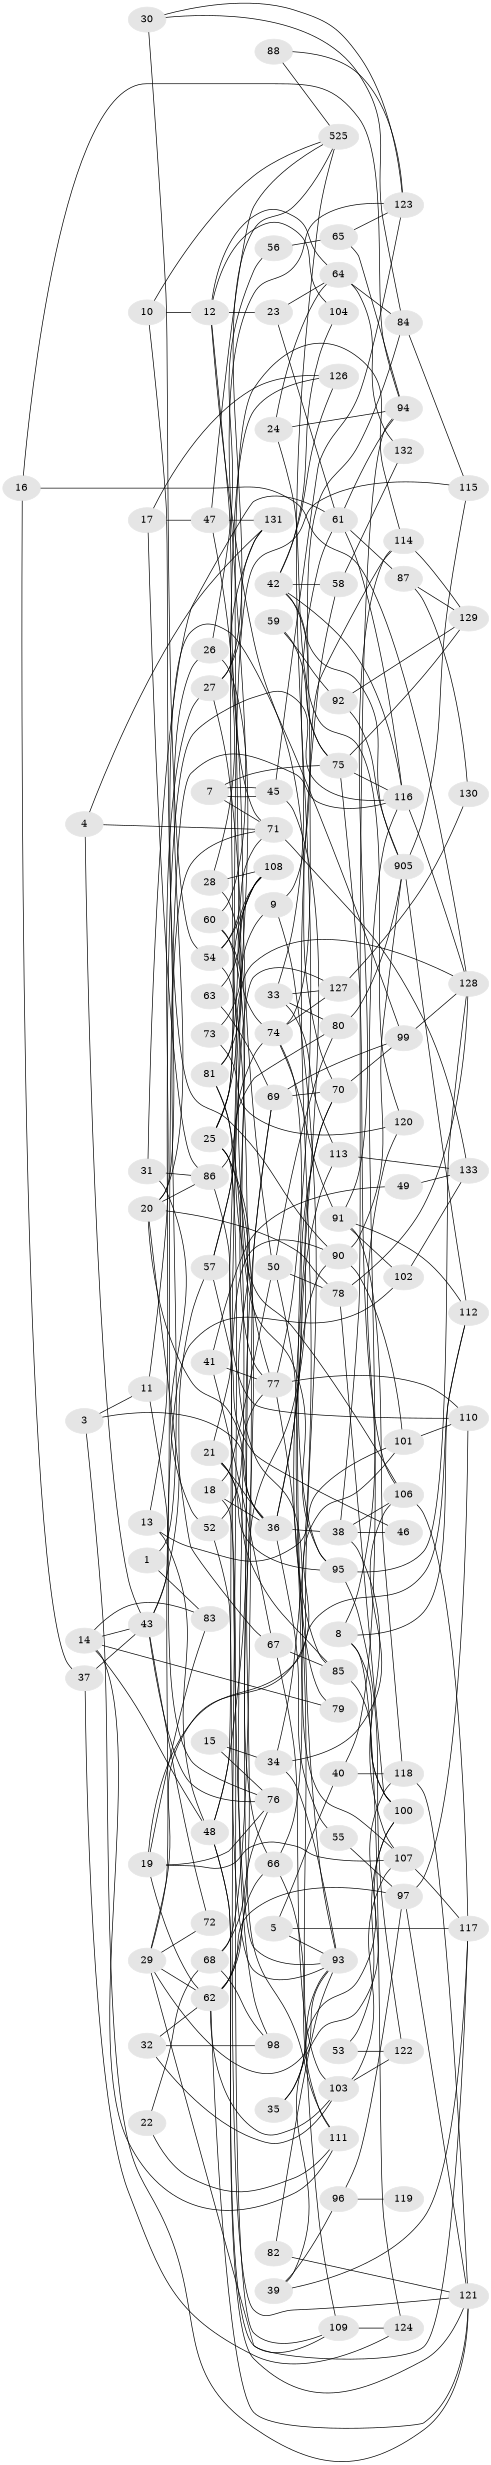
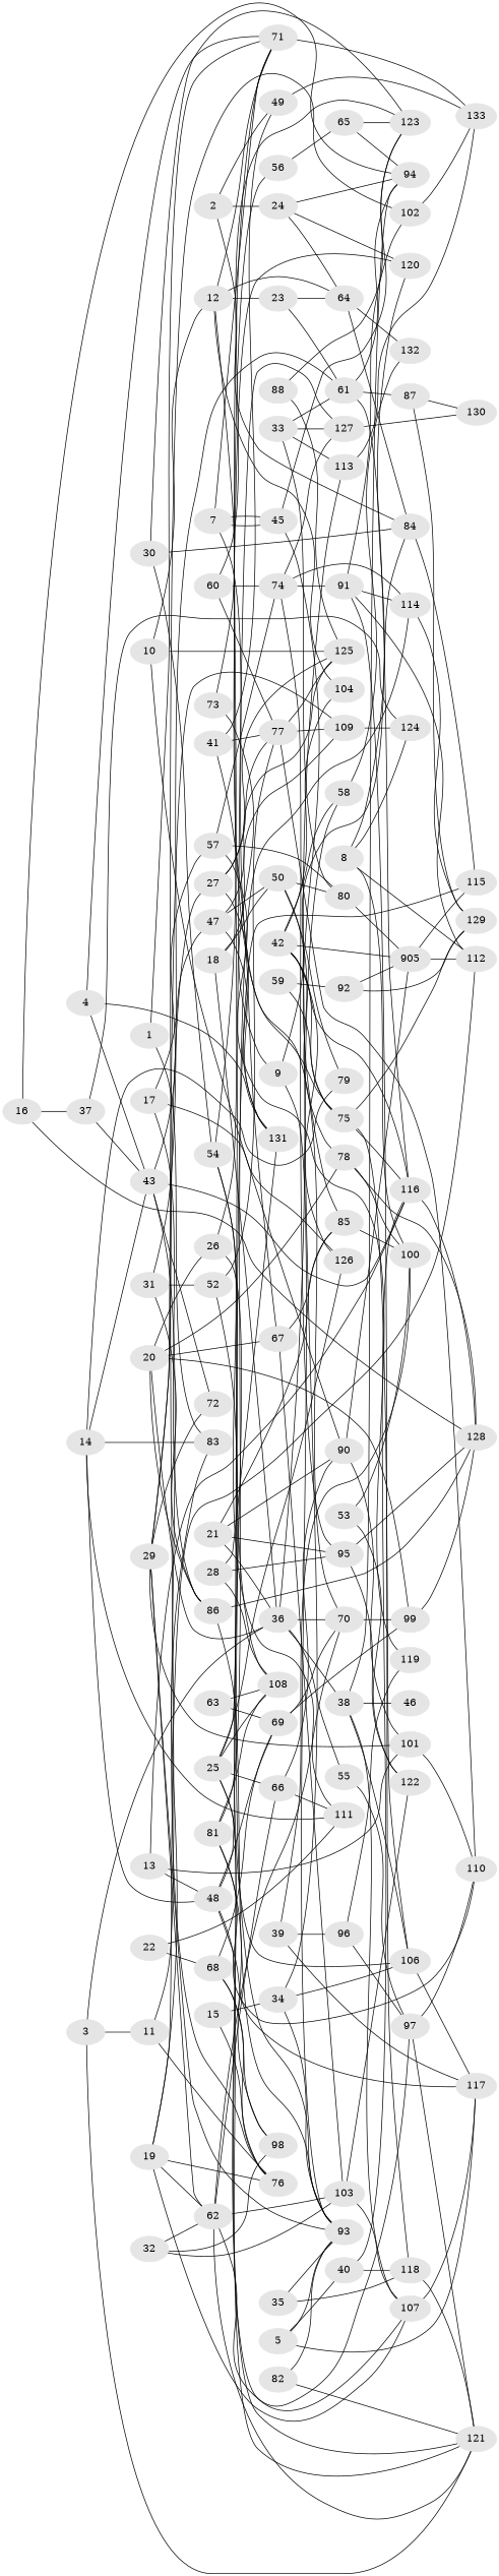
  graph {
    rankdir=LR
    node [color=gray90 style=filled]
    1
    71
    83
    133
+   2
    24
    49
    84
    120
    64
    94
    115
    3
    11
    36
    121
    27
    76
    70
    113
    38
    55
    4
    43
    131
    116
    72
    57
    5
    40
    93
    117
    118
    107
    7
    45
    75
    85
    123
    106
    129
    8
    100
    112
    124
    9
    10
    12
    90
-   125 [label=525]
+   125
    23
    104
    101
    n54 [label=905]
    77
    61
    132
    99
    13
    48
    127
    69
    110
    128
    14
    79
    111
    15
    34
    58
    16
    37
    17
    47
    86
    126
    50
    18
    109
    78
    80
    19
    62
    66
    103
    97
    20
    26
    67
    56
    21
    95
    122
    22
    68
    98
    87
    25
    108
    65
    28
    29
    102
    30
    54
    31
    52
    32
    33
    130
    35
    46
    39
    96
    119
    41
    42
    74
    91
    114
    53
    59
    92
    60
    63
    73
    81
    82
    88
    1 -- 71
    1 -- 83
    71 -- 133
+   2 -- 24
+   2 -- 49
+   2 -- 84
    24 -- 120
    24 -- 64
    24 -- 94
    49 -- 133
    84 -- 115
    64 -- 84
    64 -- 132
    3 -- 11
    3 -- 36
    3 -- 121
    11 -- 27
    11 -- 76
    36 -- 70
    36 -- 113
    36 -- 38
    36 -- 55
    27 -- 131
    27 -- 125
    27 -- 77
    70 -- 99
    113 -- 133
    38 -- 94
    38 -- 107
    38 -- 106
    38 -- 46
    55 -- 97
    4 -- 71
    4 -- 43
    4 -- 131
    43 -- 76
    43 -- 116
    43 -- 72
    43 -- 57
    116 -- 128
    57 -- 80
-   57 -- 46
+   57 -- 119
    57 -- 74
    5 -- 40
    5 -- 93
    5 -- 117
    40 -- 116
    40 -- 118
    118 -- 121
    107 -- 117
    7 -- 71
    7 -- 45
    7 -- 45
    7 -- 75
    45 -- 85
    45 -- 123
    75 -- 116
    75 -- 106
    75 -- 129
    85 -- 100
    106 -- 117
    8 -- 120
    8 -- 100
    8 -- 112
    8 -- 124
    9 -- 84
    9 -- 93
    10 -- 12
    10 -- 90
    10 -- 125
    12 -- 71
    12 -- 64
    12 -- 70
    12 -- 23
    12 -- 104
    90 -- 101
    90 -- n54
    23 -- 64
    23 -- 61
    101 -- 110
    n54 -- 115
    n54 -- 112
    77 -- 125
    77 -- 110
    77 -- 109
    61 -- 94
    61 -- 116
    61 -- 87
    99 -- 128
    13 -- 116
    13 -- 101
    13 -- 48
    48 -- 121
    48 -- 117
    48 -- 127
    48 -- 69
    127 -- 130
    69 -- 70
    69 -- 99
    14 -- 83
    14 -- 43
    14 -- 48
    14 -- 79
    14 -- 111
    15 -- 76
    15 -- 34
    34 -- 93
    34 -- 106
    34 -- 58
    58 -- 132
    16 -- 94
    16 -- 128
    16 -- 37
    37 -- 43
    37 -- 124
    17 -- 47
    17 -- 86
    17 -- 126
    47 -- 131
    47 -- 125
    47 -- 50
    86 -- 93
    86 -- 128
    50 -- 79
    50 -- 78
    50 -- 80
    18 -- 36
    18 -- 50
    18 -- 109
    109 -- 124
    78 -- 100
    78 -- 128
    80 -- n54
    19 -- 83
    19 -- 76
    19 -- 107
    19 -- 112
    19 -- 62
    62 -- 121
    62 -- 70
    62 -- 66
    62 -- 103
    62 -- 97
    66 -- 90
    66 -- 111
    103 -- 107
    103 -- 122
    97 -- 121
    97 -- 110
    20 -- 36
    20 -- 99
    20 -- 86
    20 -- 78
    20 -- 26
    20 -- 67
    26 -- 106
    26 -- 56
    67 -- 85
    67 -- 103
    56 -- 65
    21 -- 36
    21 -- 85
    21 -- 90
    21 -- 95
    95 -- 128
    95 -- 122
    22 -- 111
    22 -- 68
    68 -- 76
    68 -- 69
    68 -- 98
    87 -- 129
    87 -- 130
    25 -- 115
    25 -- 121
    25 -- 107
    25 -- 126
    25 -- 66
    25 -- 108
    65 -- 94
    65 -- 123
    28 -- 131
    28 -- 95
    28 -- 108
    29 -- 72
    29 -- 93
    29 -- 101
    29 -- 109
    29 -- 62
    29 -- 102
    102 -- 133
    30 -- 84
    30 -- 123
    30 -- 54
    54 -- 71
    54 -- 111
    54 -- 108
    31 -- 61
    31 -- 86
    31 -- 52
    52 -- 93
    52 -- 77
    32 -- 62
    32 -- 103
    32 -- 98
    33 -- 113
    33 -- 61
    33 -- 127
    33 -- 80
    35 -- 93
    35 -- 118
    39 -- 117
    39 -- 100
    39 -- 96
    96 -- 97
    96 -- 119
    41 -- 49
    41 -- 77
    41 -- 67
    42 -- 116
    42 -- 75
    42 -- 104
    42 -- n54
    42 -- 58
    42 -- 126
    74 -- 127
    74 -- 95
    74 -- 91
    74 -- 114
    91 -- 118
    91 -- 112
    91 -- 102
    91 -- 114
    114 -- 129
    53 -- 100
    53 -- 122
    59 -- 75
    59 -- 92
    92 -- 129
    92 -- n54
    60 -- 123
    60 -- 77
    60 -- 74
    63 -- 69
    63 -- 108
    73 -- 120
    73 -- 9
    81 -- 110
    81 -- 98
    81 -- 108
    81 -- 114
    82 -- 121
    82 -- 93
    88 -- 123
    88 -- 125
  }
